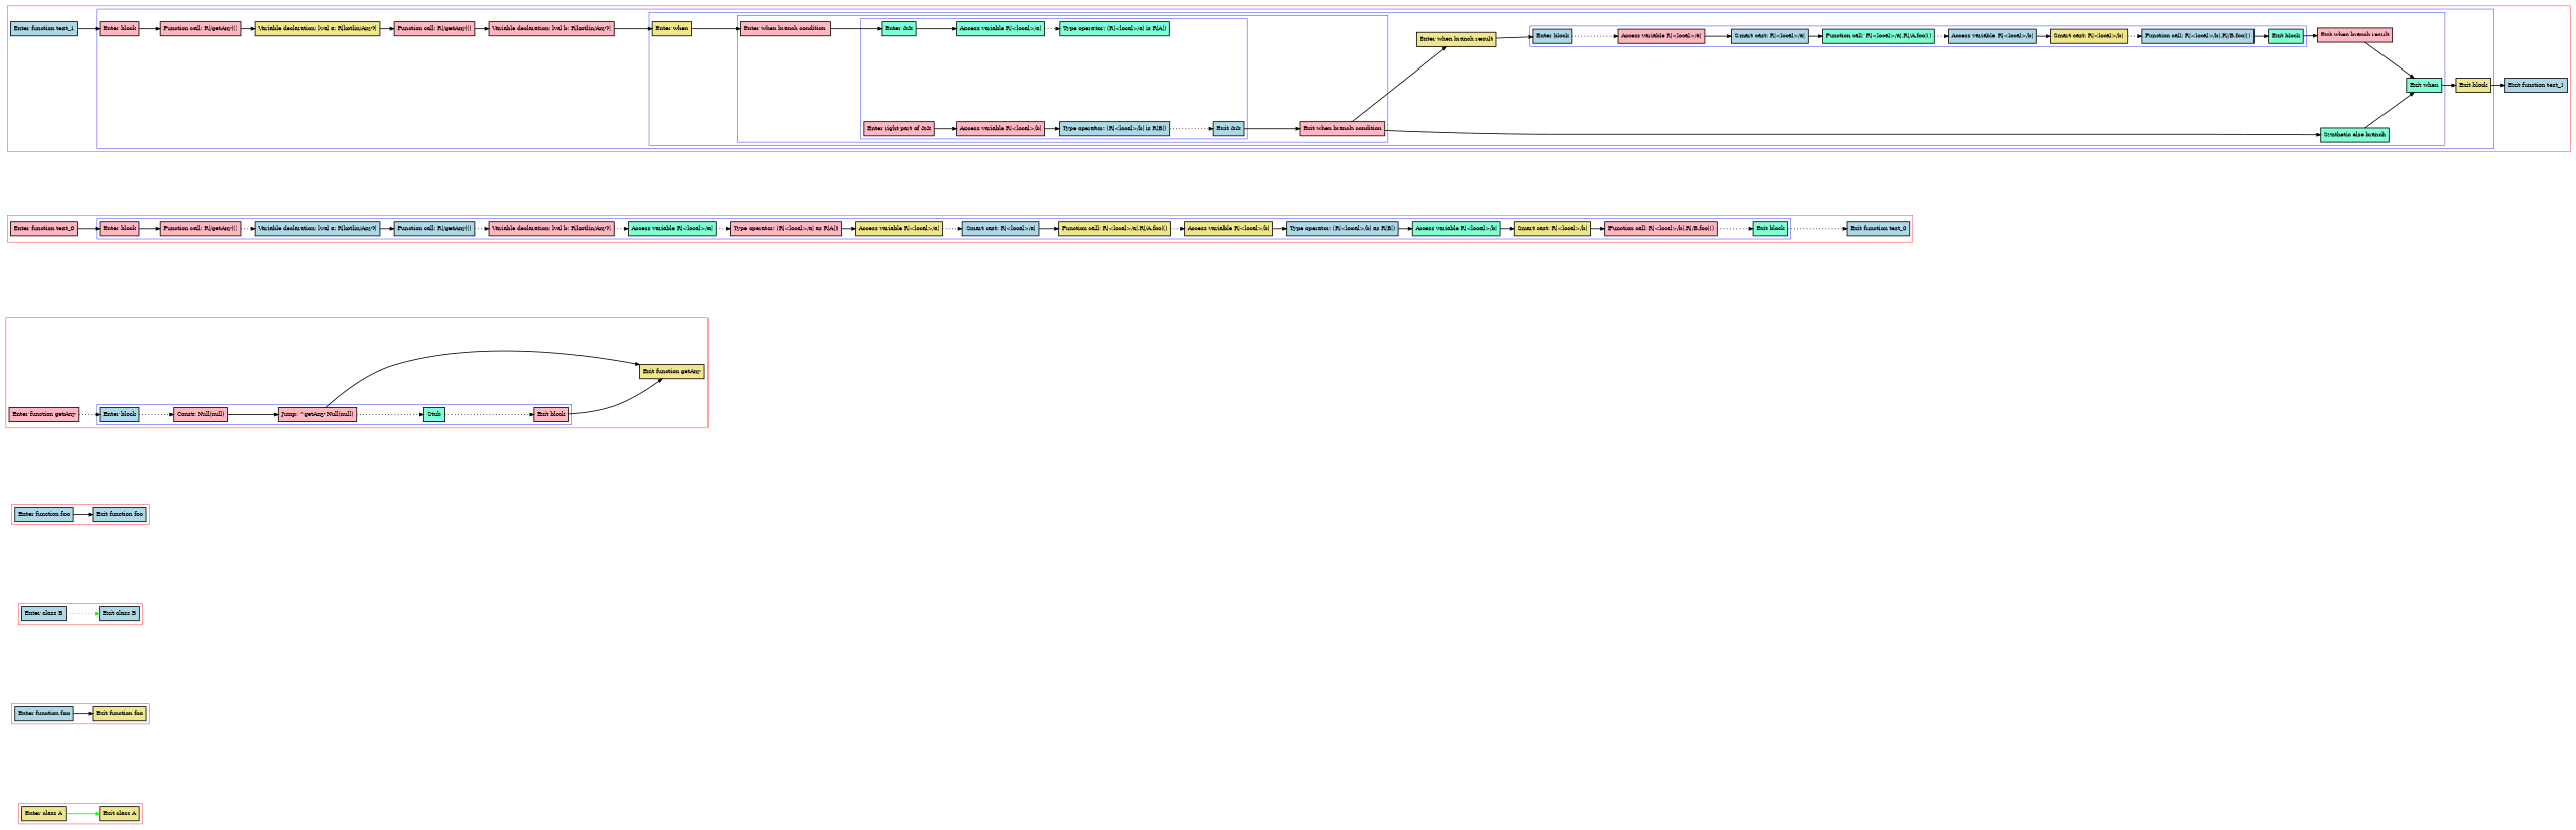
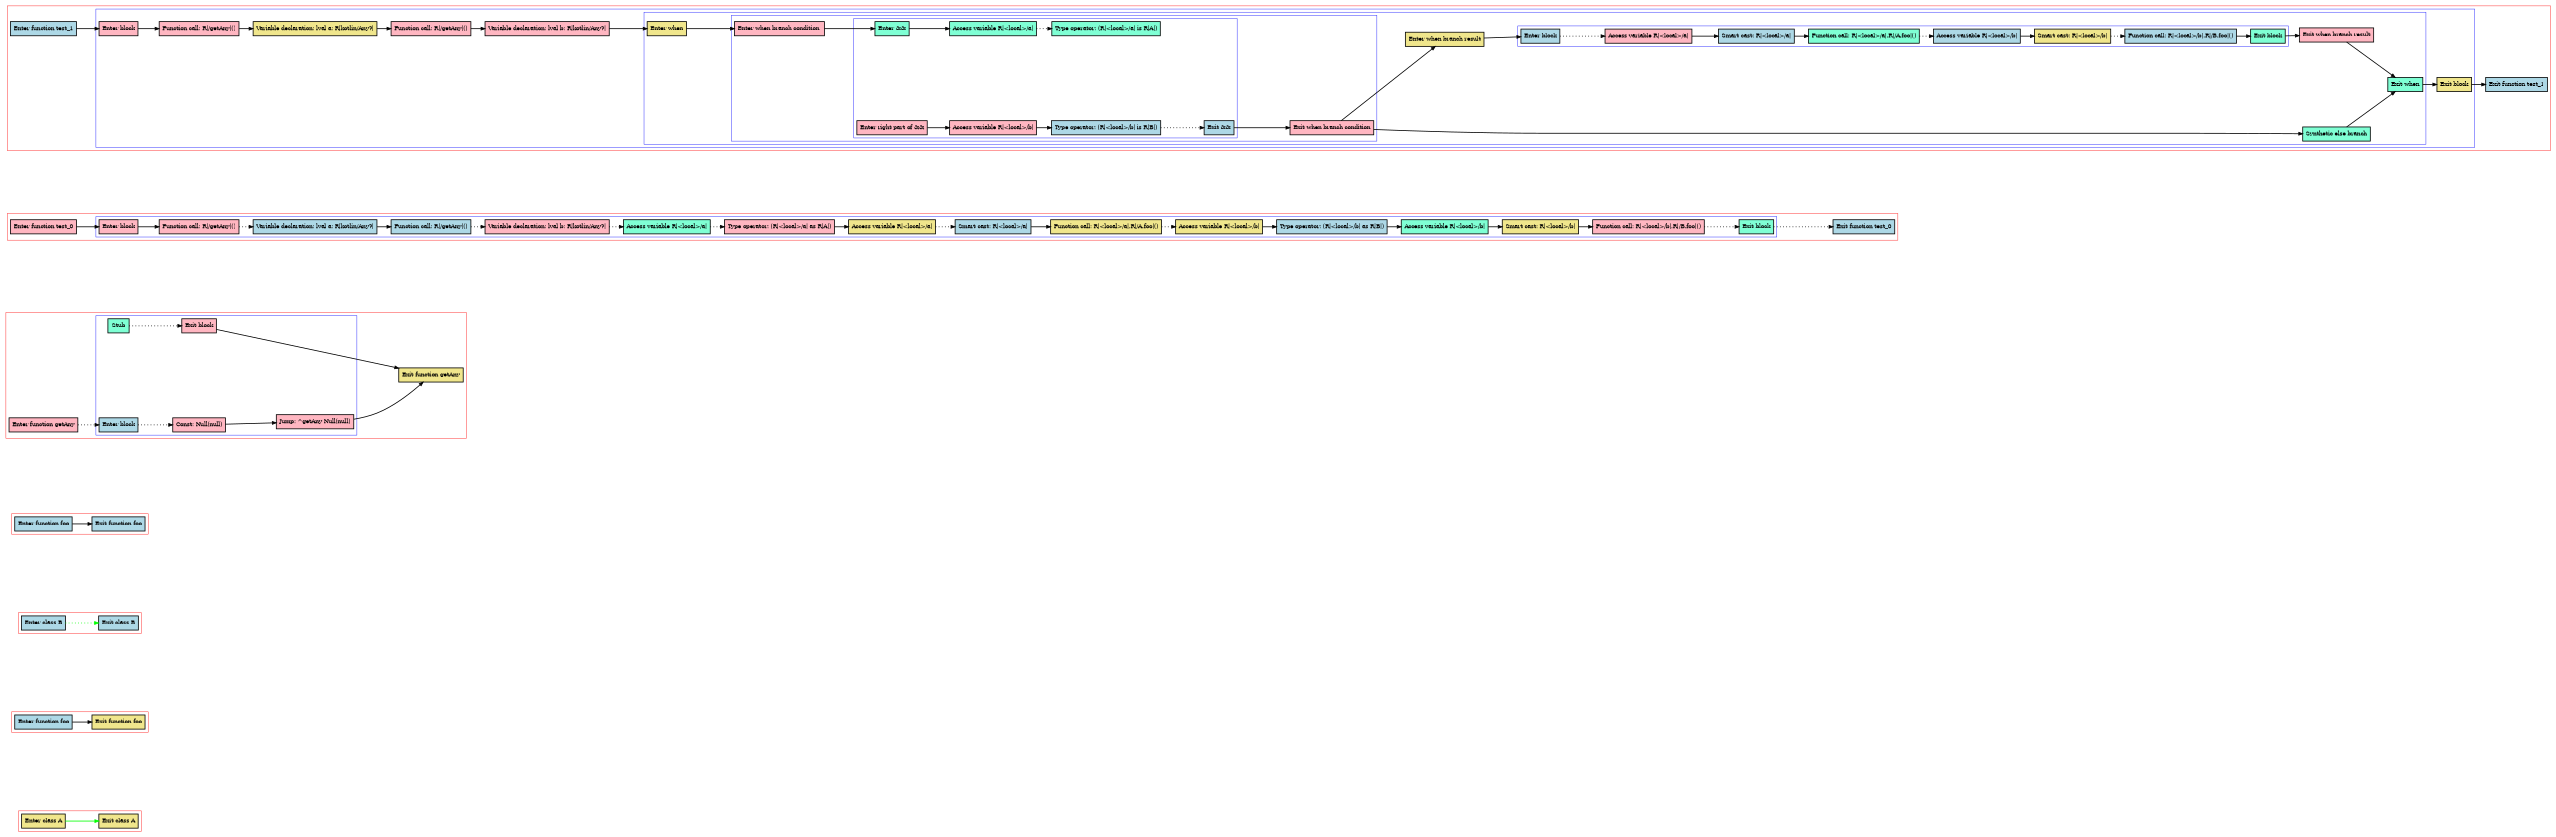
  digraph {
    nodesep=3
    rankdir=LR
    node [fillcolor=lightpink penwidth=2 shape=box style=filled]
    edge [penwidth=2 style=solid]
    n1 [fillcolor=khaki label="Enter class A"]
    n2 [fillcolor=khaki label="Exit class A"]
    n3 [fillcolor=lightblue label="Enter function foo"]
    n4 [fillcolor=khaki label="Exit function foo"]
    n5 [fillcolor=lightblue label="Enter class B"]
    n6 [fillcolor=lightblue label="Exit class B"]
    n7 [fillcolor=lightblue label="Enter function foo"]
    n8 [fillcolor=lightblue label="Exit function foo"]
    n9 [fillcolor=lightblue label="Enter block"]
    n10 [label="Const: Null(null)"]
    n11 [label="Jump: ^getAny Null(null)"]
    n12 [fillcolor=aquamarine label=Stub]
    n13 [label="Exit block"]
    n14 [label="Enter function getAny"]
    n15 [fillcolor=khaki label="Exit function getAny"]
    n16 [label="Enter block"]
    n17 [label="Function call: R|/getAny|()"]
    n18 [fillcolor=lightblue label="Variable declaration: lval a: R|kotlin/Any?|"]
    n19 [fillcolor=lightblue label="Function call: R|/getAny|()"]
    n20 [label="Variable declaration: lval b: R|kotlin/Any?|"]
    n21 [fillcolor=aquamarine label="Access variable R|<local>/a|"]
    n22 [label="Type operator: (R|<local>/a| as R|A|)"]
    n23 [fillcolor=khaki label="Access variable R|<local>/a|"]
    n24 [fillcolor=lightblue label="Smart cast: R|<local>/a|"]
    n25 [fillcolor=khaki label="Function call: R|<local>/a|.R|/A.foo|()"]
    n26 [fillcolor=khaki label="Access variable R|<local>/b|"]
    n27 [fillcolor=lightblue label="Type operator: (R|<local>/b| as R|B|)"]
    n28 [fillcolor=aquamarine label="Access variable R|<local>/b|"]
    n29 [fillcolor=khaki label="Smart cast: R|<local>/b|"]
    n30 [label="Function call: R|<local>/b|.R|/B.foo|()"]
    n31 [fillcolor=aquamarine label="Exit block"]
    n32 [label="Enter function test_0"]
    n33 [fillcolor=lightblue label="Exit function test_0"]
    n34 [fillcolor=aquamarine label="Enter &&"]
    n35 [fillcolor=aquamarine label="Access variable R|<local>/a|"]
    n36 [fillcolor=aquamarine label="Type operator: (R|<local>/a| is R|A|)"]
    n37 [label="Enter right part of &&"]
    n38 [label="Access variable R|<local>/b|"]
    n39 [fillcolor=lightblue label="Type operator: (R|<local>/b| is R|B|)"]
    n40 [fillcolor=lightblue label="Exit &&"]
    n41 [label="Enter when branch condition "]
    n42 [label="Exit when branch condition"]
    n43 [fillcolor=lightblue label="Enter block"]
    n44 [label="Access variable R|<local>/a|"]
    n45 [fillcolor=lightblue label="Smart cast: R|<local>/a|"]
    n46 [fillcolor=aquamarine label="Function call: R|<local>/a|.R|/A.foo|()"]
    n47 [fillcolor=lightblue label="Access variable R|<local>/b|"]
    n48 [fillcolor=khaki label="Smart cast: R|<local>/b|"]
    n49 [fillcolor=lightblue label="Function call: R|<local>/b|.R|/B.foo|()"]
    n50 [fillcolor=aquamarine label="Exit block"]
    n51 [fillcolor=khaki label="Enter when"]
    n52 [fillcolor=aquamarine label="Synthetic else branch"]
    n53 [fillcolor=khaki label="Enter when branch result"]
    n54 [label="Exit when branch result"]
    n55 [fillcolor=aquamarine label="Exit when"]
    n56 [label="Enter block"]
    n57 [label="Function call: R|/getAny|()"]
    n58 [fillcolor=khaki label="Variable declaration: lval a: R|kotlin/Any?|"]
    n59 [label="Function call: R|/getAny|()"]
    n60 [label="Variable declaration: lval b: R|kotlin/Any?|"]
    n61 [fillcolor=khaki label="Exit block"]
    n62 [fillcolor=lightblue label="Enter function test_1"]
    n63 [fillcolor=lightblue label="Exit function test_1"]
    subgraph cluster_1 {
      color=red
      n1
      n2
    }
    subgraph cluster_2 {
      color=red
      n3
      n4
    }
    subgraph cluster_3 {
      color=red
      n5
      n6
    }
    subgraph cluster_4 {
      color=red
      n7
      n8
    }
    subgraph cluster_5 {
      color=red
      n14
      n15
      subgraph cluster_6 {
        color=blue
        n9
        n10
        n11
        n12
        n13
      }
    }
    subgraph cluster_7 {
      color=red
      n32
      n33
      subgraph cluster_8 {
        color=blue
        n16
        n17
        n18
        n19
        n20
        n21
        n22
        n23
        n24
        n25
        n26
        n27
        n28
        n29
        n30
        n31
      }
    }
    subgraph cluster_9 {
      color=red
      n62
      n63
      subgraph cluster_10 {
        color=blue
        n56
        n57
        n58
        n59
        n60
        n61
        subgraph cluster_11 {
          color=blue
          n51
          n52
          n53
          n54
          n55
          subgraph cluster_12 {
            color=blue
            n41
            n42
            subgraph cluster_13 {
              color=blue
              n34
              n35
              n36
              n37
              n38
              n39
              n40
            }
          }
          subgraph cluster_14 {
            color=blue
            n43
            n44
            n45
            n46
            n47
            n48
            n49
            n50
          }
        }
      }
    }
    n1 -> n2 [color=green]
    n3 -> n4 [style=bold]
    n5 -> n6 [color=green style=dotted]
    n7 -> n8 [style=bold]
    n9 -> n10 [style=dotted]
    n10 -> n11
-   n11 -> n12 [style=dotted]
    n11 -> n15 [style=bold]
    n12 -> n13 [style=dotted]
    n13 -> n15 [style=bold]
    n14 -> n9 [style=dotted]
    n16 -> n17
    n17 -> n18 [style=dotted]
    n18 -> n19
    n19 -> n20 [style=dotted]
    n20 -> n21 [style=dotted]
    n21 -> n22 [style=dotted]
    n22 -> n23
    n23 -> n24 [style=dotted]
    n24 -> n25
    n25 -> n26 [style=dotted]
    n26 -> n27
    n27 -> n28
    n28 -> n29
    n29 -> n30
    n30 -> n31 [style=dotted]
    n31 -> n33 [style=dotted]
    n32 -> n16
    n34 -> n35
    n35 -> n36 [style=dotted]
    n37 -> n38
    n38 -> n39
    n39 -> n40 [style=dotted]
    n40 -> n42
    n41 -> n34
    n42 -> n52
    n42 -> n53 [style=bold]
    n43 -> n44 [style=dotted]
    n44 -> n45 [style=bold]
    n45 -> n46
    n46 -> n47 [style=dotted]
    n47 -> n48
    n48 -> n49 [style=dotted]
    n49 -> n50
    n50 -> n54 [style=bold]
    n51 -> n41
    n52 -> n55
    n53 -> n43
    n54 -> n55 [style=bold]
    n55 -> n61
    n56 -> n57
    n57 -> n58 [style=bold]
    n58 -> n59 [style=bold]
    n59 -> n60 [style=bold]
    n60 -> n51 [style=bold]
    n61 -> n63 [style=bold]
    n62 -> n56 [style=bold]
  }
